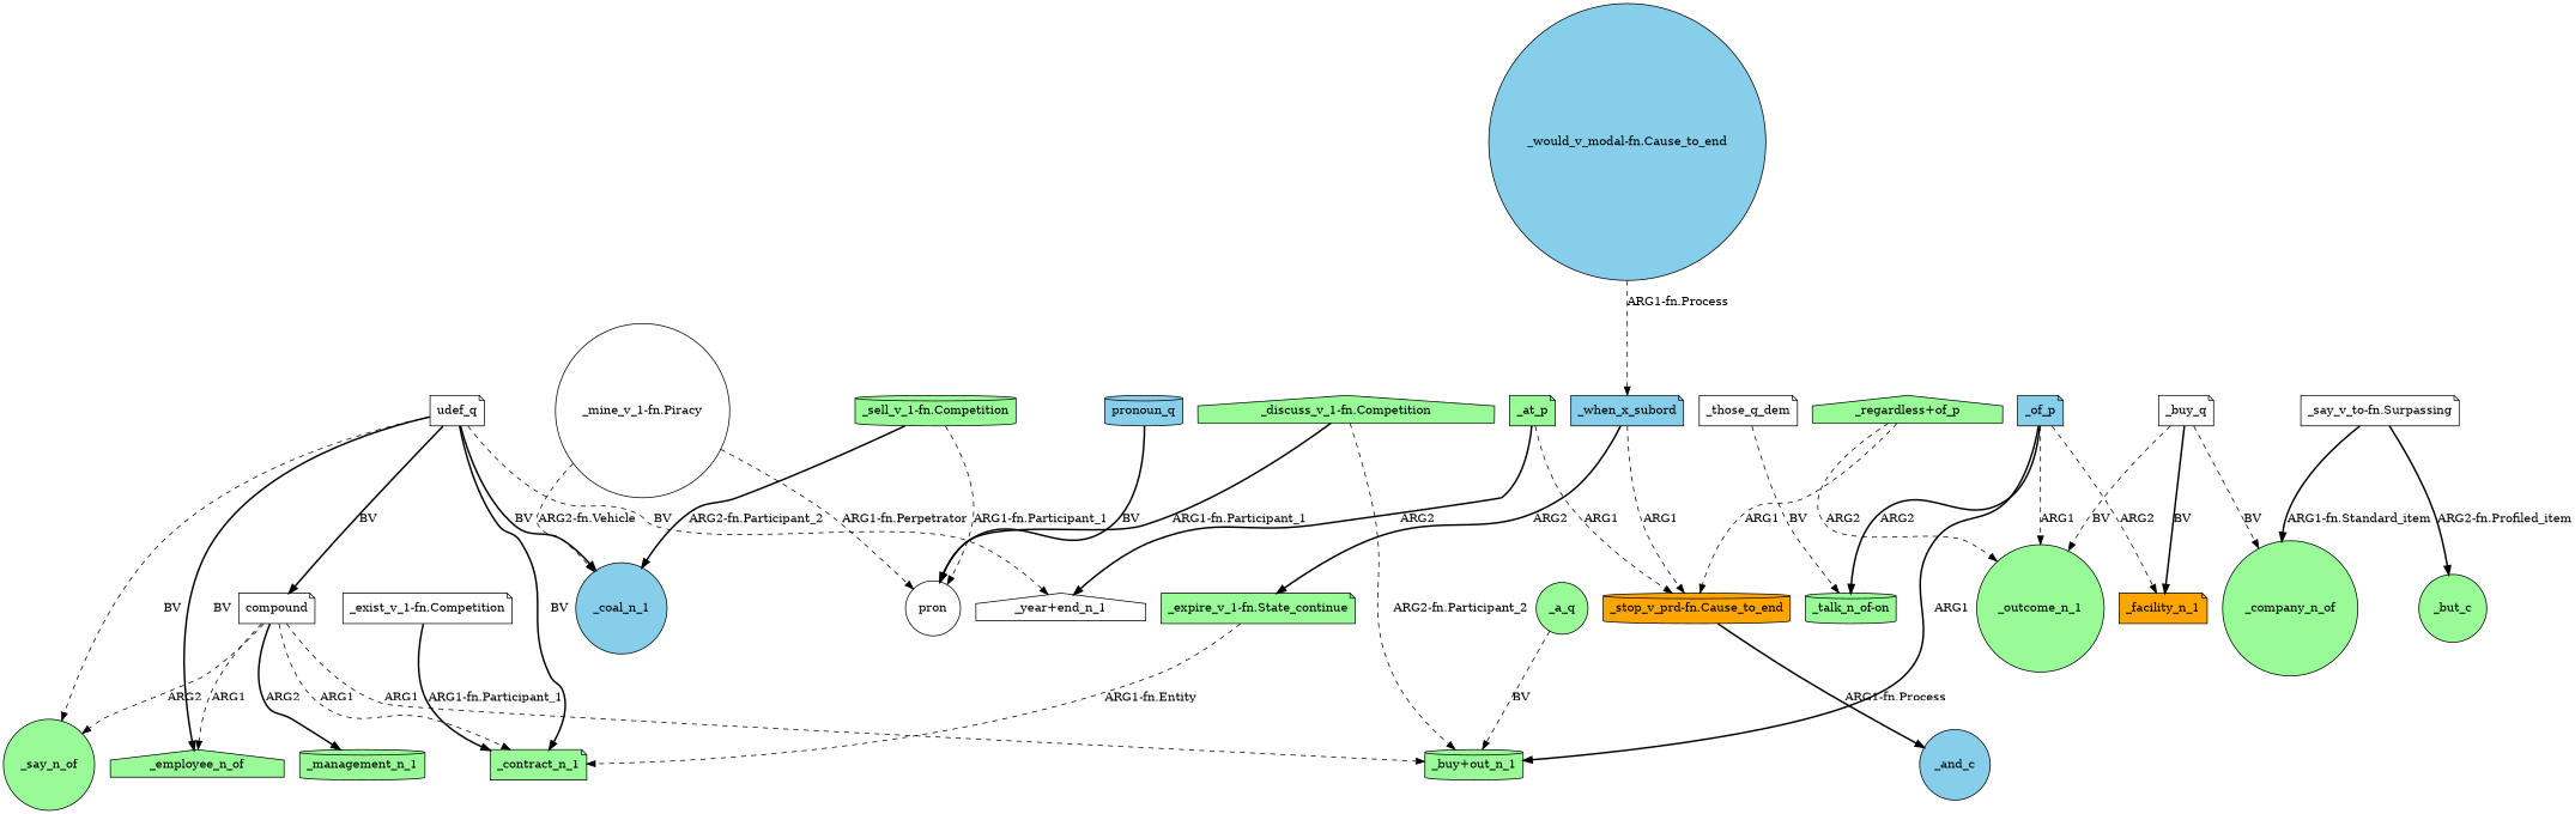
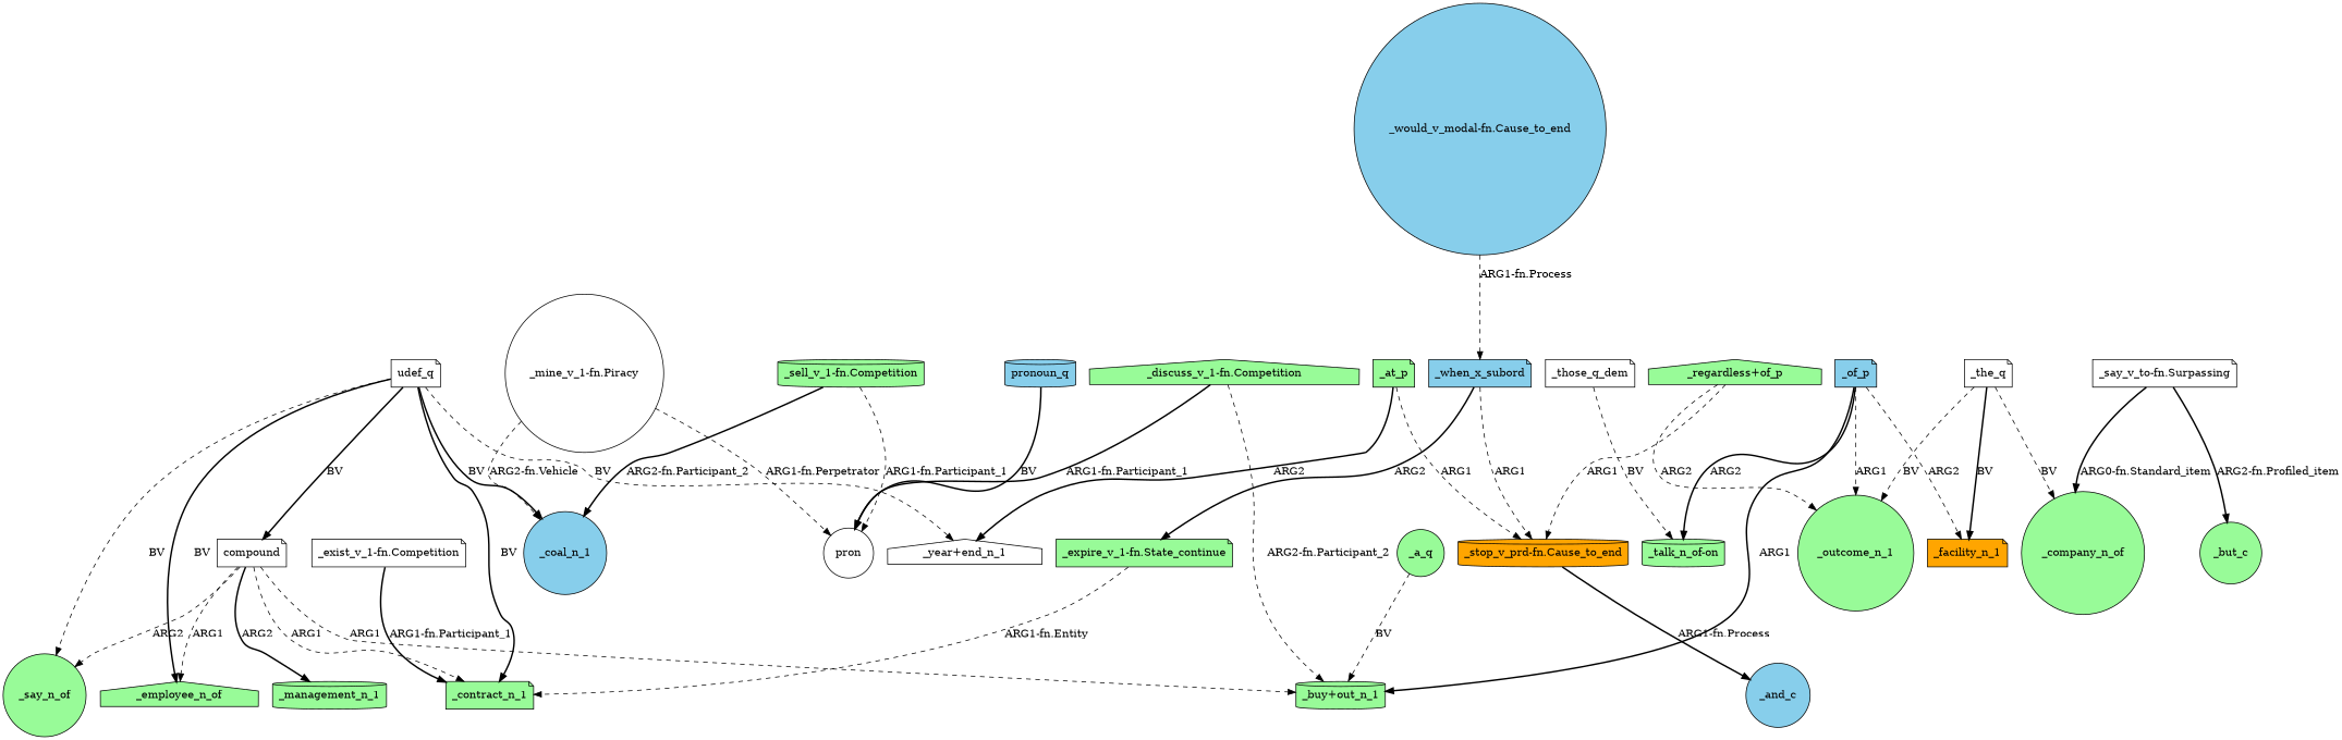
  digraph {
    node [fillcolor=palegreen shape=note style=filled]
    edge [style=dashed]
    compound [fillcolor=white]
    _contract_n_1
    "_buy+out_n_1" [shape=cylinder]
    _employee_n_of [shape=house]
    n5 [label=_say_n_of shape=circle]
    _management_n_1 [shape=cylinder]
    "_discuss_v_1-fn.Competition" [shape=house]
    pron [fillcolor=white shape=circle]
    udef_q [fillcolor=white]
    _coal_n_1 [fillcolor=skyblue shape=circle]
    "_year+end_n_1" [fillcolor=white shape=house]
    "_exist_v_1-fn.Competition" [fillcolor=white]
    "_say_v_to-fn.Surpassing" [fillcolor=white]
    _but_c [shape=circle]
    _company_n_of [shape=circle]
    _of_p [fillcolor=skyblue]
    "_talk_n_of-on" [shape=cylinder]
    _outcome_n_1 [shape=circle]
    _facility_n_1 [fillcolor=orange]
    _those_q_dem [fillcolor=white]
    _a_q [shape=circle]
    pronoun_q [fillcolor=skyblue shape=cylinder]
    _at_p
    "_stop_v_prd-fn.Cause_to_end" [fillcolor=orange shape=cylinder]
    _and_c [fillcolor=skyblue shape=circle]
    "_would_v_modal-fn.Cause_to_end" [fillcolor=skyblue shape=circle]
    _when_x_subord [fillcolor=skyblue]
    "_expire_v_1-fn.State_continue"
    "_regardless+of_p" [shape=house]
    "_mine_v_1-fn.Piracy" [fillcolor=white shape=circle]
    "_sell_v_1-fn.Competition" [shape=cylinder]
-   _the_q [fillcolor=white label=_buy_q]
+   _the_q [fillcolor=white]
    compound -> _contract_n_1 [label=ARG1]
    compound -> "_buy+out_n_1" [label=ARG1]
    compound -> _employee_n_of [label=ARG1]
    compound -> n5 [label=ARG2]
    compound -> _management_n_1 [label=ARG2 style=bold]
    "_discuss_v_1-fn.Competition" -> "_buy+out_n_1" [label="ARG2-fn.Participant_2"]
    "_discuss_v_1-fn.Competition" -> pron [label="ARG1-fn.Participant_1" style=bold]
    udef_q -> compound [label=BV style=bold]
    udef_q -> _contract_n_1 [label=BV style=bold]
    udef_q -> _employee_n_of [label=BV style=bold]
    udef_q -> n5 [label=BV]
    udef_q -> _coal_n_1 [label=BV style=bold]
    udef_q -> "_year+end_n_1" [label=BV]
    "_exist_v_1-fn.Competition" -> _contract_n_1 [label="ARG1-fn.Participant_1" style=bold]
    "_say_v_to-fn.Surpassing" -> _but_c [label="ARG2-fn.Profiled_item" style=bold]
-   "_say_v_to-fn.Surpassing" -> _company_n_of [label="ARG1-fn.Standard_item" style=bold]
+   "_say_v_to-fn.Surpassing" -> _company_n_of [label="ARG0-fn.Standard_item" style=bold]
    _of_p -> "_buy+out_n_1" [label=ARG1 style=bold]
    _of_p -> "_talk_n_of-on" [label=ARG2 style=bold]
    _of_p -> _outcome_n_1 [label=ARG1]
    _of_p -> _facility_n_1 [label=ARG2]
    _those_q_dem -> "_talk_n_of-on" [label=BV]
    _a_q -> "_buy+out_n_1" [label=BV]
    pronoun_q -> pron [label=BV style=bold]
    _at_p -> "_year+end_n_1" [label=ARG2 style=bold]
    _at_p -> "_stop_v_prd-fn.Cause_to_end" [label=ARG1]
    "_stop_v_prd-fn.Cause_to_end" -> _and_c [label="ARG1-fn.Process" style=bold]
    "_would_v_modal-fn.Cause_to_end" -> _when_x_subord [label="ARG1-fn.Process"]
    _when_x_subord -> "_stop_v_prd-fn.Cause_to_end" [label=ARG1]
    _when_x_subord -> "_expire_v_1-fn.State_continue" [label=ARG2 style=bold]
    "_expire_v_1-fn.State_continue" -> _contract_n_1 [label="ARG1-fn.Entity"]
    "_regardless+of_p" -> _outcome_n_1 [label=ARG2]
    "_regardless+of_p" -> "_stop_v_prd-fn.Cause_to_end" [label=ARG1]
    "_mine_v_1-fn.Piracy" -> pron [label="ARG1-fn.Perpetrator"]
    "_mine_v_1-fn.Piracy" -> _coal_n_1 [label="ARG2-fn.Vehicle"]
    "_sell_v_1-fn.Competition" -> pron [label="ARG1-fn.Participant_1"]
    "_sell_v_1-fn.Competition" -> _coal_n_1 [label="ARG2-fn.Participant_2" style=bold]
    _the_q -> _company_n_of [label=BV]
    _the_q -> _outcome_n_1 [label=BV]
    _the_q -> _facility_n_1 [label=BV style=bold]
  }
